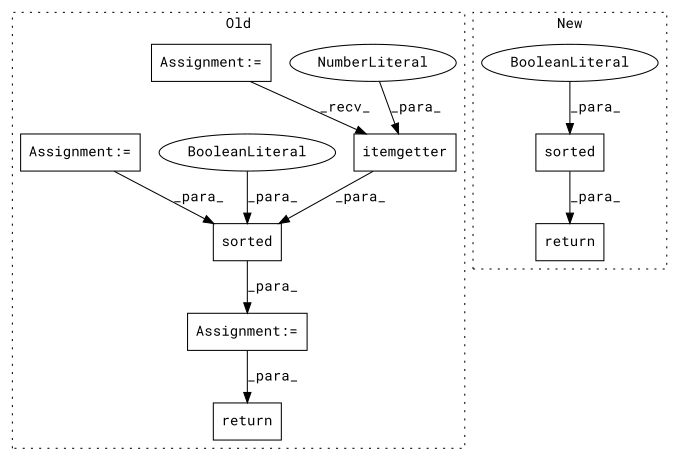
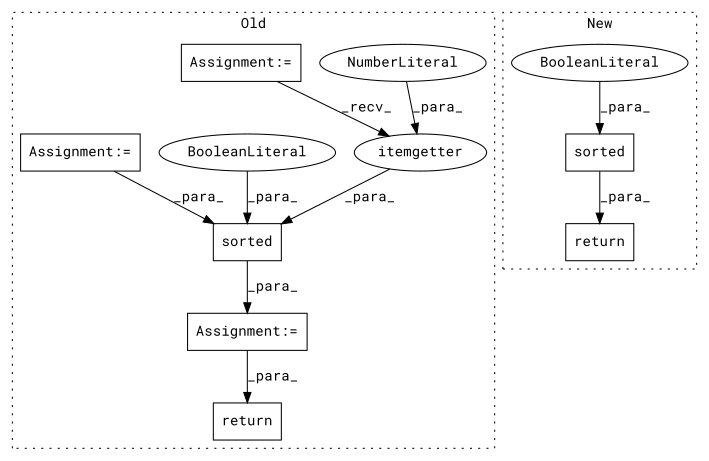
  digraph {
    fontname="Roboto Mono"
    node [a=32 l=1 shape=box fontname="Roboto Mono"]
    edge [fontname="Roboto Mono"]
-   n1 [l="11,1" label=itemgetter s="337,349"]
+   n1 [l="11,1" label=itemgetter s="337,349" shape=ellipse]
    n2 [a=34 label=NumberLiteral s=348 shape=ellipse]
    n3 [a=7 label="Assignment:=" s=314]
    n4 [l="7,1" label=sorted s="315,355"]
    n5 [a=7 l=8 label="Assignment:=" s=267]
    n6 [a=9 l=4 label=BooleanLiteral s=351 shape=ellipse]
    n7 [a=41 l=18 label=return s=381]
    n8 [a=7 label="Assignment:=" s=286]
    n9 [l="7,1" label=sorted s="236,279"]
    n10 [a=9 l=4 label=BooleanLiteral s=275 shape=ellipse]
    n11 [a=41 l=7 label=return s=229]
    subgraph cluster_1 {
      label=Old
      style=dotted
      n1
      n2
      n3
      n4
      n5
      n6
      n7
      n8
    }
    subgraph cluster_2 {
      label=New
      style=dotted
      n9
      n10
      n11
    }
    n1 -> n4 [label=_para_]
    n2 -> n1 [label=_para_]
    n3 -> n7 [label=_para_]
    n4 -> n3 [label=_para_]
    n5 -> n1 [label=_recv_]
    n6 -> n4 [label=_para_]
    n8 -> n4 [label=_para_]
    n9 -> n11 [label=_para_]
    n10 -> n9 [label=_para_]
  }
